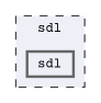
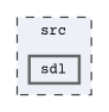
  digraph {
    compound=true
    fontname="Courier Prime"
    n1 [color=gray40 fillcolor="#edf0f7" fontname="Courier Prime" fontsize=10 height=0.2 label=sdl shape=box style="filled,bold" width=0.4]
    subgraph cluster_1 {
      bgcolor="#edf0f7"
      fontsize=10
-     label=sdl
+     label=src
      pencolor=grey25
      style="filled,dashed"
      n1
    }
  }
